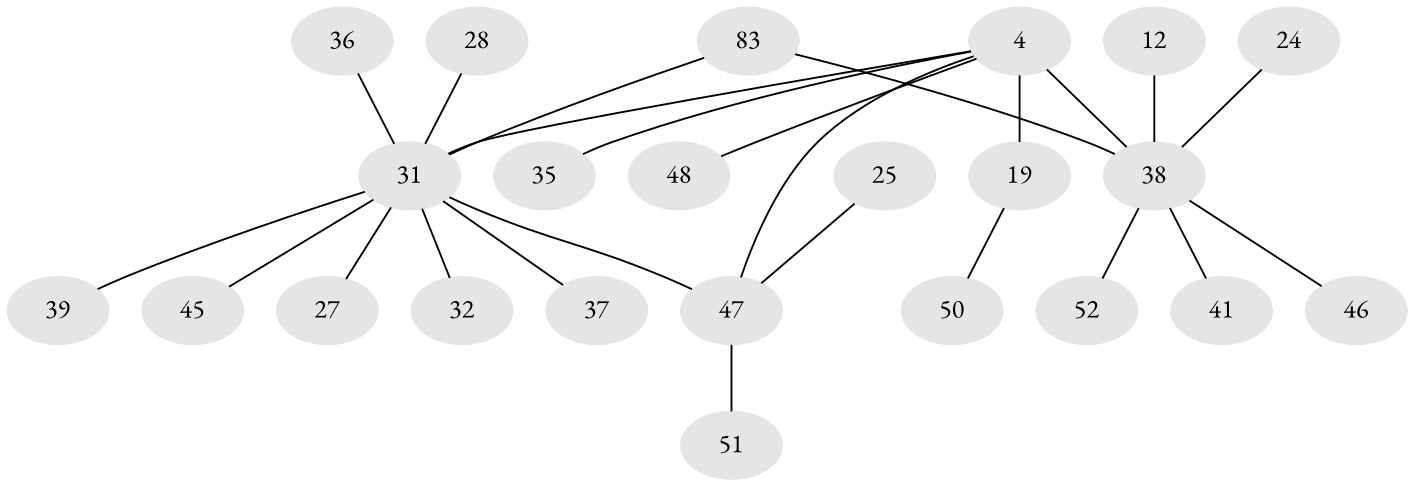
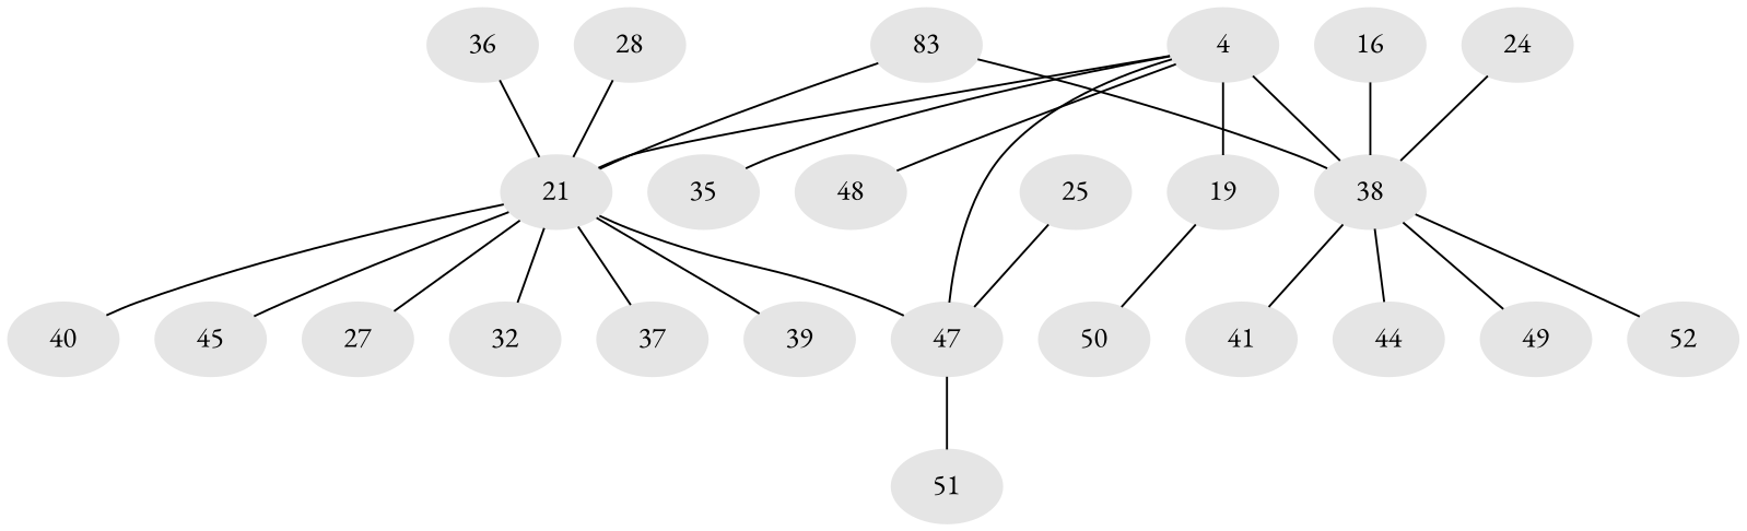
  graph {
    fontname="EB Garamond"
    node [color=gray90 fontname="EB Garamond" style=filled]
    edge [fontname="EB Garamond"]
    4 [super="+1"]
    19
-   31 [super="+29+5+8+21"]
+   31 [super="+29+5+8+21" label=21]
    35
    38 [super="+10+12+36+34"]
    47 [super="+43"]
    48 [super="+42+46"]
    50
    27 [super="+20"]
    32
    37
    39
+   40
    45
    41
-   49 [label=46]
+   44 [super="+17"]
+   49
    52
    51
-   16 [label=12]
+   16
    n21 [label=83]
    24
    25
    n24 [label=36]
    28 [super="+18"]
    4 -- 19
    4 -- 31 [weight=4]
    4 -- 35
    4 -- 38 [weight=10]
    4 -- 47 [weight=2]
    4 -- 48
    19 -- 50
    31 -- 47 [weight=5]
    31 -- 27 [weight=2]
    31 -- 32
    31 -- 37
    31 -- 39
+   31 -- 40
    31 -- 45
    38 -- 41
+   38 -- 44
    38 -- 49
    38 -- 52
    47 -- 51
    16 -- 38
    n21 -- 31
    n21 -- 38
    24 -- 38
    25 -- 47
    n24 -- 31
    28 -- 31
  }
